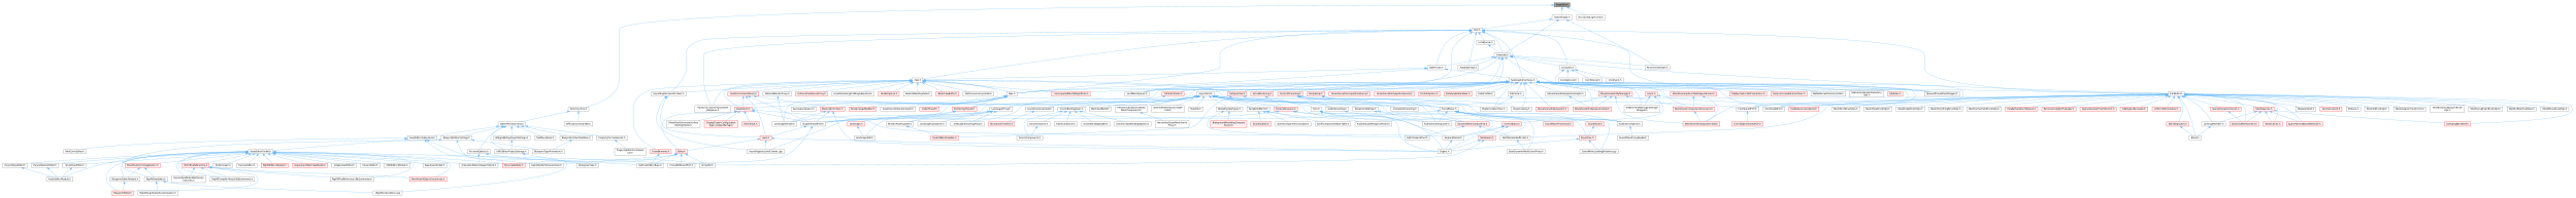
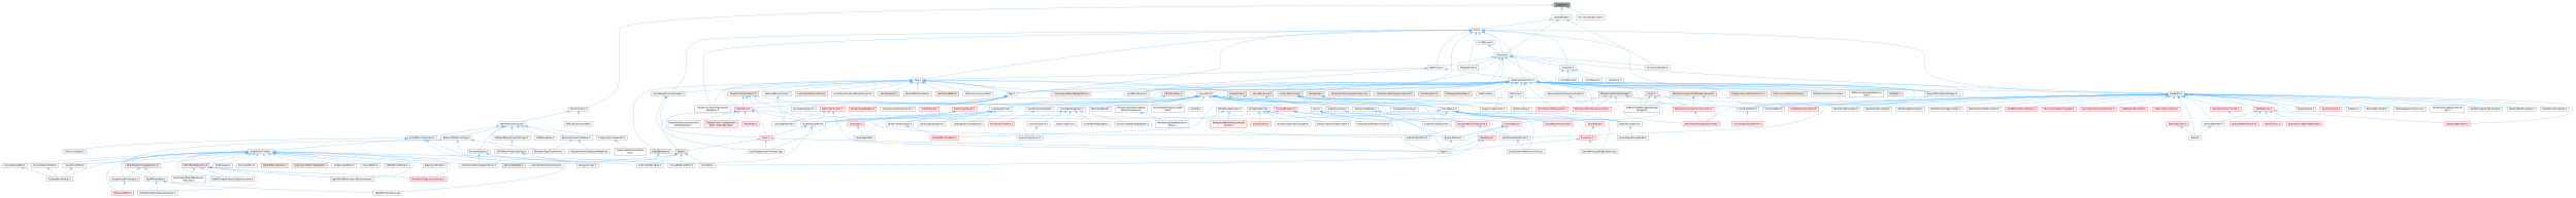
  digraph {
    fontname="Noto Sans"
    node [color=grey40 fillcolor=white fontname="Noto Sans" fontsize=10 shape=box style=filled]
    edge [color=steelblue1 dir=back fontname="Noto Sans" fontsize=10 labelfontname=Helvetica labelfontsize=10 style=solid]
    n1 [color=gray40 fillcolor=grey60 fontcolor=black height=0.2 label="ScopeExit.h" width=0.4]
    n2 [height=0.2 label="DirectoryTree.h" width=0.4]
    n3 [height=0.2 label="StructuredLogFormat.h" width=0.4]
    n4 [height=0.2 label="TaskDelegate.h" width=0.4]
    n5 [height=0.2 label="DiffCookCommandlet.h" width=0.4]
    n6 [height=0.2 label="NamePermissionList.h" width=0.4]
    n7 [height=0.2 label="ReserveScheduler.h" width=0.4]
    n8 [height=0.2 label="Scheduler.h" width=0.4]
    n9 [height=0.2 label="Task.h" width=0.4]
    n10 [height=0.2 label="AssetEditorSubsystem.h" width=0.4]
    n11 [height=0.2 label="BlueprintActionDatabase.h" width=0.4]
    n12 [height=0.2 label="BlueprintEditorSettings.h" width=0.4]
    n13 [height=0.2 label="PersonaOptions.h" width=0.4]
    n14 [height=0.2 label="PropertyPermissionList.h" width=0.4]
    n15 [height=0.2 label="ToolMenuBase.h" width=0.4]
    n16 [height=0.2 label="UMGEditorProjectSettings.h" width=0.4]
    n17 [height=0.2 label="WidgetEditingProjectSettings.h" width=0.4]
    n18 [height=0.2 label="AssetEditorToolkit.h" width=0.4]
    n19 [height=0.2 label="GameModeInfoCustomizer.h" width=0.4]
    n20 [height=0.2 label="MiniCurveEditor.h" width=0.4]
    n21 [height=0.2 label="SubTrackEditorBase.h" width=0.4]
+   n22 [height=0.2 label="BlueprintActionDatabaseRegistrar.h" width=0.4]
    n23 [height=0.2 label="BlueprintTypePromotion.h" width=0.4]
    n24 [height=0.2 label="RigVMNewEditor.h" width=0.4]
    n25 [height=0.2 label="SRigVMActionMenu.cpp" width=0.4]
    n26 [height=0.2 label="AnimationEditorViewportClient.h" width=0.4]
    n27 [height=0.2 label="UnrealEd.h" width=0.4]
    n28 [height=0.2 label="PropertyEditorPermission\lList.h" width=0.4]
    n29 [height=0.2 label="SDesignerView.h" width=0.4]
    n30 [height=0.2 label="AudioEditorModule.h" width=0.4]
    n31 [height=0.2 label="BaseAssetToolkit.h" width=0.4]
    n32 [color=red fillcolor="#FFF0F0" height=0.2 label="BlueprintEditor.h" width=0.4]
    n33 [height=0.2 label="BlueprintEditorModule.h" width=0.4]
    n34 [height=0.2 label="HierarchicalStaticMeshScene\lFactories.h" width=0.4]
    n35 [height=0.2 label="FindInGraph.h" width=0.4]
    n36 [height=0.2 label="FractureEditor.h" width=0.4]
    n37 [height=0.2 label="ISoundClassEditor.h" width=0.4]
    n38 [height=0.2 label="ISoundCueEditor.h" width=0.4]
    n39 [height=0.2 label="ISoundSubmixEditor.h" width=0.4]
    n40 [color=red fillcolor="#FFF0F0" height=0.2 label="PersonaModule.h" width=0.4]
    n41 [height=0.2 label="RigVMCompilerResultsTabSummoner.h" width=0.4]
    n42 [color=red fillcolor="#FFF0F0" height=0.2 label="RigVMEditorModule.h" width=0.4]
    n43 [height=0.2 label="RigVMFindReferencesTabSummoner.h" width=0.4]
    n44 [color=red fillcolor="#FFF0F0" height=0.2 label="SequencerEditorViewModel.h" width=0.4]
    n45 [height=0.2 label="SimpleAssetEditor.h" width=0.4]
    n46 [height=0.2 label="UAssetEditor.h" width=0.4]
    n47 [height=0.2 label="UMGEditorModule.h" width=0.4]
    n48 [height=0.2 label="UnrealEdSharedPCH.h" width=0.4]
    n49 [color=red fillcolor="#FFF0F0" height=0.2 label="WorkflowCentricApplication.h" width=0.4]
    n50 [color=red fillcolor="#FFF0F0" height=0.2 label="WorkflowTabFactory.h" width=0.4]
    n51 [color=red fillcolor="#FFF0F0" height=0.2 label="WorkflowUObjectDocuments.h" width=0.4]
    n52 [height=0.2 label="RigVMGraphDetailCustomization.h" width=0.4]
    n53 [height=0.2 label="AsyncWork.h" width=0.4]
    n54 [height=0.2 label="AwaitableTask.h" width=0.4]
    n55 [height=0.2 label="Coroutine.h" width=0.4]
    n56 [height=0.2 label="LocalWorkQueue.h" width=0.4]
    n57 [height=0.2 label="ParallelFor.h" width=0.4]
    n58 [height=0.2 label="Pipe.h" width=0.4]
    n59 [height=0.2 label="QueuedThreadPoolWrapper.h" width=0.4]
    n60 [height=0.2 label="TaskPrivate.h" width=0.4]
    n61 [height=0.2 label="PhysScene_AsyncPhysicsState\lJobQueue.h" width=0.4]
    n62 [height=0.2 label="Task.h" width=0.4]
    n63 [height=0.2 label="TaskGraphInterfaces.h" width=0.4]
    n64 [height=0.2 label="AsyncRegisterLevelContext.h" width=0.4]
    n65 [height=0.2 label="LocalQueue.h" width=0.4]
    n66 [height=0.2 label="AnimationStreaming.h" width=0.4]
    n67 [height=0.2 label="AsyncEnumerateTask.h" width=0.4]
    n68 [height=0.2 label="AudioDecompress.h" width=0.4]
    n69 [height=0.2 label="AudioStreaming.h" width=0.4]
    n70 [height=0.2 label="AudioStreamingCache.h" width=0.4]
    n71 [height=0.2 label="Core.h" width=0.4]
    n72 [height=0.2 label="CoreSharedPCH.h" width=0.4]
    n73 [height=0.2 label="DistanceFieldAtlas.h" width=0.4]
    n74 [height=0.2 label="GroomBindingAsset.h" width=0.4]
    n75 [height=0.2 label="HierarchicalInstancedStatic\lMeshComponent.h" width=0.4]
    n76 [height=0.2 label="LandscapeProxy.h" width=0.4]
    n77 [height=0.2 label="MeshCardBuild.h" width=0.4]
    n78 [height=0.2 label="ModelingTaskTypes.h" width=0.4]
    n79 [height=0.2 label="RenderAssetUpdate.h" width=0.4]
    n80 [height=0.2 label="SampleBufferIO.h" width=0.4]
    n81 [height=0.2 label="SkinnedAssetAsyncCompile\lUtils.h" width=0.4]
    n82 [height=0.2 label="SoundWave.h" width=0.4]
    n83 [color=red fillcolor="#FFF0F0" height=0.2 label="StaticMesh.h" width=0.4]
    n84 [height=0.2 label="StatsFile.h" width=0.4]
    n85 [color=red fillcolor="#FFF0F0" height=0.2 label="TextureResource.h" width=0.4]
    n86 [height=0.2 label="CoroEvent.h" width=0.4]
    n87 [height=0.2 label="CoroParallelFor.h" width=0.4]
    n88 [height=0.2 label="CoroSpinLock.h" width=0.4]
    n89 [height=0.2 label="CoroTimeout.h" width=0.4]
    n90 [height=0.2 label="MeshRenderBufferSet.h" width=0.4]
    n91 [height=0.2 label="AsyncRegisterLevelContext.cpp" width=0.4]
    n92 [height=0.2 label="Blend.h" width=0.4]
    n93 [height=0.2 label="CachingMeshSDF.h" width=0.4]
    n94 [height=0.2 label="DisplaceMesh.h" width=0.4]
    n95 [color=red fillcolor="#FFF0F0" height=0.2 label="DynamicMeshOctree3.h" width=0.4]
    n96 [color=red fillcolor="#FFF0F0" height=0.2 label="FastReferenceCollector.h" width=0.4]
    n97 [color=red fillcolor="#FFF0F0" height=0.2 label="GeometrySet3.h" width=0.4]
    n98 [height=0.2 label="KMeans.h" width=0.4]
    n99 [height=0.2 label="KelvinletBrushOp.h" width=0.4]
    n100 [color=red fillcolor="#FFF0F0" height=0.2 label="MarchingCubes.h" width=0.4]
    n101 [height=0.2 label="MeshAdapterTransforms.h" width=0.4]
    n102 [color=red fillcolor="#FFF0F0" height=0.2 label="MeshCaches.h" width=0.4]
    n103 [height=0.2 label="MeshEraseSculptLayerBrush\lOps.h" width=0.4]
    n104 [height=0.2 label="MeshGroupPaintBrushOps.h" width=0.4]
    n105 [height=0.2 label="MeshInflateBrushOps.h" width=0.4]
    n106 [height=0.2 label="MeshMoveBrushOps.h" width=0.4]
    n107 [height=0.2 label="MeshPinchBrushOps.h" width=0.4]
    n108 [height=0.2 label="MeshPlaneBrushOps.h" width=0.4]
    n109 [color=red fillcolor="#FFF0F0" height=0.2 label="MeshQueries.h" width=0.4]
    n110 [color=red fillcolor="#FFF0F0" height=0.2 label="SparseNarrowBandMeshSDF.h" width=0.4]
    n111 [color=red fillcolor="#FFF0F0" height=0.2 label="SweepingMeshSDF.h" width=0.4]
    n112 [height=0.2 label="MeshSculptBrushOps.h" width=0.4]
    n113 [height=0.2 label="MeshSmoothingBrushOps.h" width=0.4]
    n114 [height=0.2 label="MeshVertexPaintBrushOps.h" width=0.4]
    n115 [color=red fillcolor="#FFF0F0" height=0.2 label="ParallelTransformReduce.h" width=0.4]
    n116 [color=red fillcolor="#FFF0F0" height=0.2 label="RemoveOccludedTriangles.h" width=0.4]
    n117 [color=red fillcolor="#FFF0F0" height=0.2 label="SparseDynamicOctree3.h" width=0.4]
    n118 [color=red fillcolor="#FFF0F0" height=0.2 label="SparseDynamicPointOctree3.h" width=0.4]
    n119 [color=red fillcolor="#FFF0F0" height=0.2 label="SubRegionRemesher.h" width=0.4]
    n120 [color=red fillcolor="#FFF0F0" height=0.2 label="UniformMirrorSolver.h" width=0.4]
    n121 [height=0.2 label="AssetSourceFilenameCache.h" width=0.4]
    n122 [color=red fillcolor="#FFF0F0" height=0.2 label="AudioThread.h" width=0.4]
    n123 [color=red fillcolor="#FFF0F0" height=0.2 label="RenderGraphBuilder.h" width=0.4]
    n124 [color=red fillcolor="#FFF0F0" height=0.2 label="RenderingThread.h" width=0.4]
    n125 [height=0.2 label="SaveGameSystem.h" width=0.4]
    n126 [color=red fillcolor="#FFF0F0" height=0.2 label="MonotonicTimeline.h" width=0.4]
    n127 [height=0.2 label="SoundWaveProxyReader.h" width=0.4]
    n128 [color=red fillcolor="#FFF0F0" height=0.2 label="CoreUObject.h" width=0.4]
    n129 [height=0.2 label="Engine.h" width=0.4]
    n130 [color=red fillcolor="#FFF0F0" height=0.2 label="SlateBasics.h" width=0.4]
    n131 [color=red fillcolor="#FFF0F0" height=0.2 label="CoreUObjectSharedPCH.h" width=0.4]
    n132 [height=0.2 label="BaseDynamicMeshSceneProxy.h" width=0.4]
    n133 [color=red fillcolor="#FFF0F0" height=0.2 label="DynamicMeshComponent.h" width=0.4]
    n134 [height=0.2 label="GroomBindingBuilder.h" width=0.4]
    n135 [height=0.2 label="GroomComponent.h" width=0.4]
    n136 [height=0.2 label="GroomCreateBindingOptions.h" width=0.4]
    n137 [height=0.2 label="GroomInstance.h" width=0.4]
    n138 [height=0.2 label="HairStrandsCore.h" width=0.4]
    n139 [height=0.2 label="HierarchicalStaticMeshScene\lProxy.h" width=0.4]
    n140 [color=red fillcolor="#FFF0F0" height=0.2 label="Landscape.h" width=0.4]
    n141 [height=0.2 label="LandscapeEdit.h" width=0.4]
    n142 [height=0.2 label="LandscapeRender.h" width=0.4]
    n143 [height=0.2 label="LandscapeStreamingProxy.h" width=0.4]
    n144 [height=0.2 label="LandscapeSubsystem.h" width=0.4]
    n145 [height=0.2 label="EditUVIslandsTool.h" width=0.4]
    n146 [color=red fillcolor="#FFF0F0" height=0.2 label="BackgroundModelingCompute\lSource.h" width=0.4]
    n147 [color=red fillcolor="#FFF0F0" height=0.2 label="SkeletalMeshUpdate.h" width=0.4]
    n148 [height=0.2 label="AudioImpulseResponseAsset.h" width=0.4]
    n149 [color=red fillcolor="#FFF0F0" height=0.2 label="SoundSubmix.h" width=0.4]
    n150 [height=0.2 label="SynthComponentGranulator.h" width=0.4]
    n151 [height=0.2 label="SynthComponentWaveTable.h" width=0.4]
    n152 [height=0.2 label="EngineMinimal.h" width=0.4]
    n153 [height=0.2 label="EngineSharedPCH.h" width=0.4]
    n154 [color=red fillcolor="#FFF0F0" height=0.2 label="SoundCue.h" width=0.4]
    n155 [height=0.2 label="SoundWaveLoadingBehavior.cpp" width=0.4]
    n156 [color=red fillcolor="#FFF0F0" height=0.2 label="SoundNode.h" width=0.4]
    n157 [color=red fillcolor="#FFF0F0" height=0.2 label="SoundWaveProcedural.h" width=0.4]
    n158 [height=0.2 label="ChaosFleshGenerateSurface\lBindingsNode.h" width=0.4]
    n159 [color=red fillcolor="#FFF0F0" height=0.2 label="DisplayClusterConfiguration\lTypes_OutputRemap.h" width=0.4]
    n160 [color=red fillcolor="#FFF0F0" height=0.2 label="Editor.h" width=0.4]
    n161 [color=red fillcolor="#FFF0F0" height=0.2 label="FleshAsset.h" width=0.4]
    n162 [color=red fillcolor="#FFF0F0" height=0.2 label="Level.h" width=0.4]
    n163 [color=red fillcolor="#FFF0F0" height=0.2 label="DrawElements.h" width=0.4]
    n164 [color=red fillcolor="#FFF0F0" height=0.2 label="InstanceDataSceneProxy.h" width=0.4]
    n165 [color=red fillcolor="#FFF0F0" height=0.2 label="IoDispatcher.h" width=0.4]
    n166 [height=0.2 label="LevelStreamingProfilingSubsystem.h" width=0.4]
    n167 [height=0.2 label="MaterialRenderProxy.h" width=0.4]
    n168 [color=red fillcolor="#FFF0F0" height=0.2 label="MediaCapture.h" width=0.4]
    n169 [color=red fillcolor="#FFF0F0" height=0.2 label="PrecomputedMeshWeightData.h" width=0.4]
    n170 [color=red fillcolor="#FFF0F0" height=0.2 label="RenderCommandFence.h" width=0.4]
    n171 [height=0.2 label="SkeletalMeshUpdater.h" width=0.4]
    n172 [color=red fillcolor="#FFF0F0" height=0.2 label="SlateDrawBuffer.h" width=0.4]
    n173 [height=0.2 label="TaskConcurrencyLimiter.h" width=0.4]
    n174 [height=0.2 label="ShaderCodeArchive.h" width=0.4]
    n175 [color=red fillcolor="#FFF0F0" height=0.2 label="MaterialInterface.h" width=0.4]
    n176 [color=red fillcolor="#FFF0F0" height=0.2 label="Async.h" width=0.4]
    n177 [height=0.2 label="IPlatformFileManagedStorage\lWrapper.h" width=0.4]
    n178 [color=red fillcolor="#FFF0F0" height=0.2 label="BodySetup.h" width=0.4]
    n179 [height=0.2 label="ChaosCooking.h" width=0.4]
    n180 [color=red fillcolor="#FFF0F0" height=0.2 label="ContentStreaming.h" width=0.4]
    n181 [color=red fillcolor="#FFF0F0" height=0.2 label="DisplayClusterNetConnection.h" width=0.4]
    n182 [height=0.2 label="FileCache.h" width=0.4]
    n183 [color=red fillcolor="#FFF0F0" height=0.2 label="GenericAccessibleInterfaces.h" width=0.4]
    n184 [height=0.2 label="MallocBinnedCommonUtils.h" width=0.4]
    n185 [height=0.2 label="MarkActorRenderStateDirty\lTask.h" width=0.4]
    n186 [color=red fillcolor="#FFF0F0" height=0.2 label="Modules.h" width=0.4]
    n187 [color=red fillcolor="#FFF0F0" height=0.2 label="MovieSceneComponentAccessors.h" width=0.4]
    n188 [color=red fillcolor="#FFF0F0" height=0.2 label="MovieSceneEntitySystemTask.h" width=0.4]
    n189 [color=red fillcolor="#FFF0F0" height=0.2 label="MovieSceneDecompositionQuery.h" width=0.4]
    n190 [color=red fillcolor="#FFF0F0" height=0.2 label="MovieSceneEntityManager.h" width=0.4]
    n191 [color=red fillcolor="#FFF0F0" height=0.2 label="MovieSceneEntitySystem.h" width=0.4]
    n192 [color=red fillcolor="#FFF0F0" height=0.2 label="MovieSceneEntitySystemLinker.h" width=0.4]
    n193 [height=0.2 label="MovieSceneEntitySystemGraphs.h" width=0.4]
    n194 [color=red fillcolor="#FFF0F0" height=0.2 label="MovieSceneEntitySystemRunner.h" width=0.4]
    n195 [color=red fillcolor="#FFF0F0" height=0.2 label="MovieSceneSystemTaskDependencies.h" width=0.4]
    n196 [color=red fillcolor="#FFF0F0" height=0.2 label="ParticleSystem.h" width=0.4]
    n197 [color=red fillcolor="#FFF0F0" height=0.2 label="RHIStaticStates.h" width=0.4]
    n198 [color=red fillcolor="#FFF0F0" height=0.2 label="SlateApplicationBase.h" width=0.4]
    n199 [height=0.2 label="TasksProfiler.h" width=0.4]
    n200 [color=red fillcolor="#FFF0F0" height=0.2 label="VirtualTexturing.h" width=0.4]
    n1 -> n2
    n1 -> n3
    n1 -> n4
    n2 -> n5
    n2 -> n6
    n4 -> n7
    n4 -> n8
    n4 -> n9
    n6 -> n10
    n6 -> n11
    n6 -> n12
    n6 -> n13
    n6 -> n14
    n6 -> n15
    n6 -> n16
    n6 -> n17
    n8 -> n7
    n8 -> n53
    n8 -> n54
    n8 -> n55
    n8 -> n56
    n8 -> n57
    n8 -> n58
    n8 -> n59
    n8 -> n60
    n9 -> n8
    n9 -> n54
    n9 -> n55
    n9 -> n56
    n9 -> n57
    n9 -> n58
    n9 -> n59
    n9 -> n60
    n9 -> n61
    n9 -> n62
    n9 -> n63
    n9 -> n64
    n9 -> n65
    n10 -> n18
    n10 -> n19
    n10 -> n20
    n10 -> n21
+   n11 -> n22
    n11 -> n23
    n12 -> n23
    n12 -> n24
    n12 -> n25
    n13 -> n26
    n13 -> n27
    n14 -> n28
    n16 -> n29
    n17 -> n16
    n18 -> n26
    n18 -> n30
    n18 -> n31
    n18 -> n32
    n18 -> n33
    n18 -> n34
    n18 -> n35
    n18 -> n36
    n18 -> n37
    n18 -> n38
    n18 -> n39
    n18 -> n40
    n18 -> n41
    n18 -> n42
    n18 -> n43
    n18 -> n44
    n18 -> n45
    n18 -> n46
    n18 -> n47
    n18 -> n48
    n18 -> n49
    n18 -> n50
    n18 -> n51
    n24 -> n25
    n24 -> n52
    n33 -> n32
    n37 -> n30
    n38 -> n30
    n39 -> n30
    n49 -> n24
    n49 -> n33
    n50 -> n32
    n50 -> n34
    n50 -> n41
    n50 -> n43
    n50 -> n51
    n53 -> n66
    n53 -> n67
    n53 -> n68
    n53 -> n69
    n53 -> n70
    n53 -> n71
    n53 -> n72
    n53 -> n73
    n53 -> n74
    n53 -> n75
    n53 -> n76
    n53 -> n77
    n53 -> n78
    n53 -> n79
    n53 -> n80
    n53 -> n81
    n53 -> n82
    n53 -> n83
    n53 -> n84
    n53 -> n85
    n55 -> n86
    n55 -> n87
    n55 -> n88
    n55 -> n89
    n57 -> n72
    n57 -> n87
    n57 -> n90
    n57 -> n91
    n57 -> n92
    n57 -> n93
    n57 -> n94
    n57 -> n95
    n57 -> n96
    n57 -> n97
    n57 -> n98
    n57 -> n99
    n57 -> n100
    n57 -> n101
    n57 -> n102
    n57 -> n103
    n57 -> n104
    n57 -> n105
    n57 -> n106
    n57 -> n107
    n57 -> n108
    n57 -> n109
    n57 -> n110
    n57 -> n111
    n57 -> n112
    n57 -> n113
    n57 -> n114
    n57 -> n115
    n57 -> n116
    n57 -> n117
    n57 -> n118
    n57 -> n119
    n57 -> n120
    n58 -> n61
    n58 -> n121
    n58 -> n122
    n58 -> n123
    n58 -> n124
    n58 -> n125
    n60 -> n58
    n60 -> n62
    n60 -> n63
    n62 -> n58
    n62 -> n61
    n62 -> n64
    n62 -> n83
    n62 -> n133
    n62 -> n142
    n62 -> n163
    n62 -> n164
    n62 -> n165
    n62 -> n166
    n62 -> n167
    n62 -> n168
    n62 -> n169
    n62 -> n170
    n62 -> n171
    n62 -> n172
    n62 -> n173
    n63 -> n56
    n63 -> n57
    n63 -> n59
    n63 -> n72
    n63 -> n96
    n63 -> n124
    n63 -> n165
    n63 -> n169
    n63 -> n174
    n63 -> n175
    n63 -> n176
    n63 -> n177
    n63 -> n178
    n63 -> n179
    n63 -> n180
    n63 -> n181
    n63 -> n182
    n63 -> n183
    n63 -> n184
    n63 -> n185
    n63 -> n186
    n63 -> n187
    n63 -> n188
    n63 -> n189
    n63 -> n190
    n63 -> n191
    n63 -> n192
    n63 -> n193
    n63 -> n194
    n63 -> n195
    n63 -> n196
    n63 -> n197
    n63 -> n198
    n63 -> n199
    n63 -> n200
    n64 -> n91
    n64 -> n162
    n65 -> n8
    n67 -> n126
    n68 -> n127
    n69 -> n70
    n71 -> n128
    n71 -> n129
    n71 -> n130
    n72 -> n131
    n73 -> n132
    n73 -> n133
    n74 -> n134
    n74 -> n135
    n74 -> n136
    n74 -> n137
    n74 -> n138
    n75 -> n139
    n76 -> n140
    n76 -> n141
    n76 -> n142
    n76 -> n143
    n76 -> n144
    n78 -> n145
    n78 -> n146
    n79 -> n147
    n80 -> n148
    n80 -> n149
    n80 -> n150
    n80 -> n151
    n82 -> n68
    n82 -> n70
    n82 -> n152
    n82 -> n153
    n82 -> n154
    n82 -> n155
    n82 -> n156
    n82 -> n157
    n83 -> n152
    n83 -> n153
    n83 -> n158
    n83 -> n159
    n83 -> n160
    n83 -> n161
    n85 -> n129
    n85 -> n152
    n85 -> n153
    n90 -> n132
    n93 -> n92
    n100 -> n92
    n109 -> n93
    n109 -> n95
    n109 -> n102
    n109 -> n110
    n109 -> n111
    n117 -> n95
    n124 -> n79
    n124 -> n153
    n128 -> n129
    n128 -> n130
    n128 -> n152
    n130 -> n27
    n130 -> n129
    n133 -> n90
    n133 -> n145
    n137 -> n135
    n140 -> n141
    n152 -> n129
    n153 -> n48
    n153 -> n162
    n154 -> n129
    n154 -> n155
    n156 -> n154
    n160 -> n19
    n160 -> n21
    n160 -> n27
    n160 -> n40
    n160 -> n48
    n162 -> n91
    n162 -> n129
    n162 -> n160
    n163 -> n21
    n165 -> n147
    n165 -> n174
    n167 -> n142
    n170 -> n83
    n170 -> n153
    n170 -> n162
    n170 -> n175
    n175 -> n129
    n175 -> n142
    n175 -> n153
    n176 -> n87
    n176 -> n128
    n176 -> n177
    n178 -> n133
    n178 -> n179
    n180 -> n66
    n180 -> n68
    n180 -> n69
    n180 -> n70
    n180 -> n82
    n182 -> n174
    n187 -> n188
    n190 -> n187
    n190 -> n188
    n190 -> n191
    n190 -> n192
    n193 -> n192
    n195 -> n187
    n195 -> n188
    n197 -> n153
    n200 -> n85
  }
